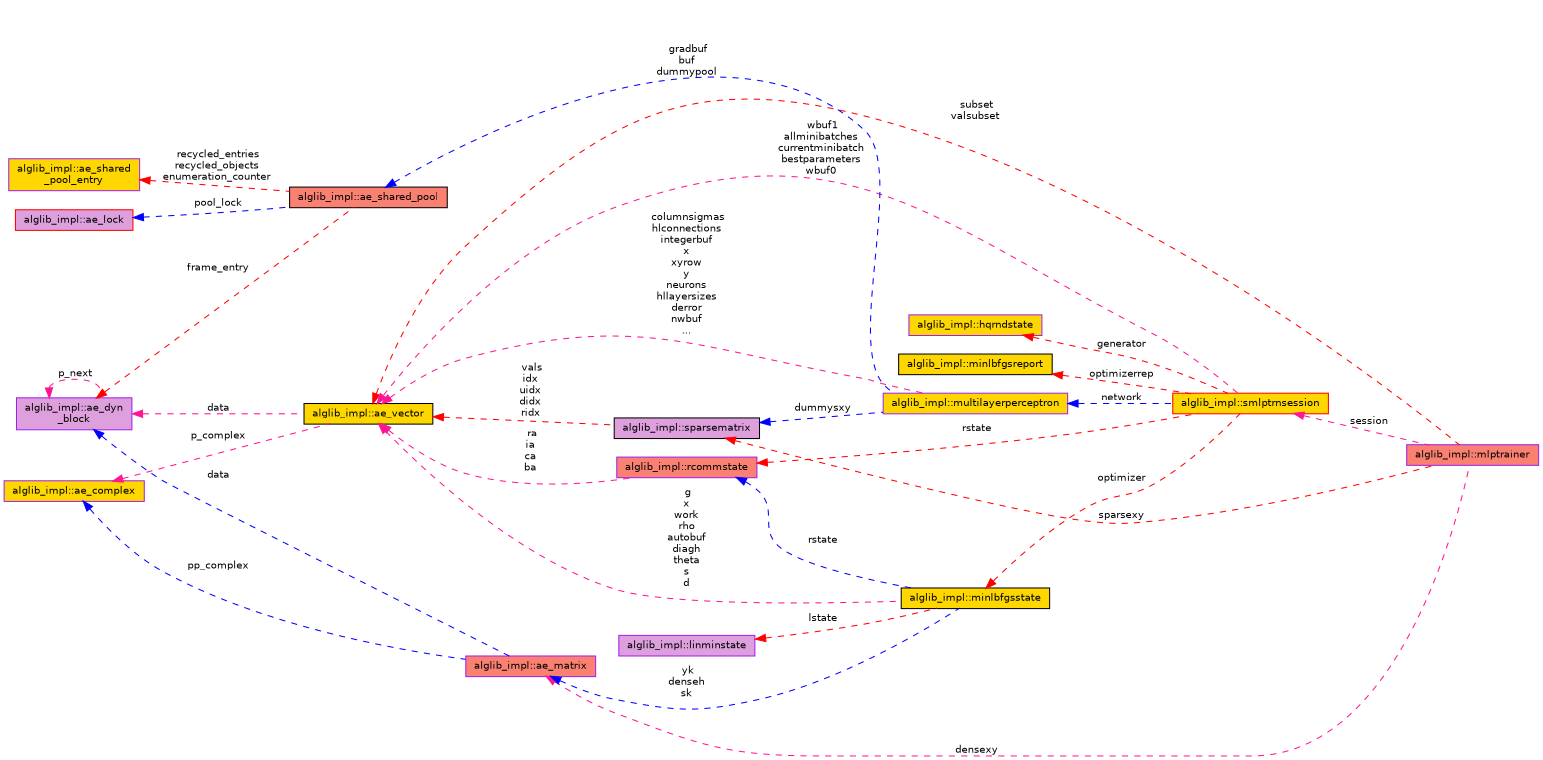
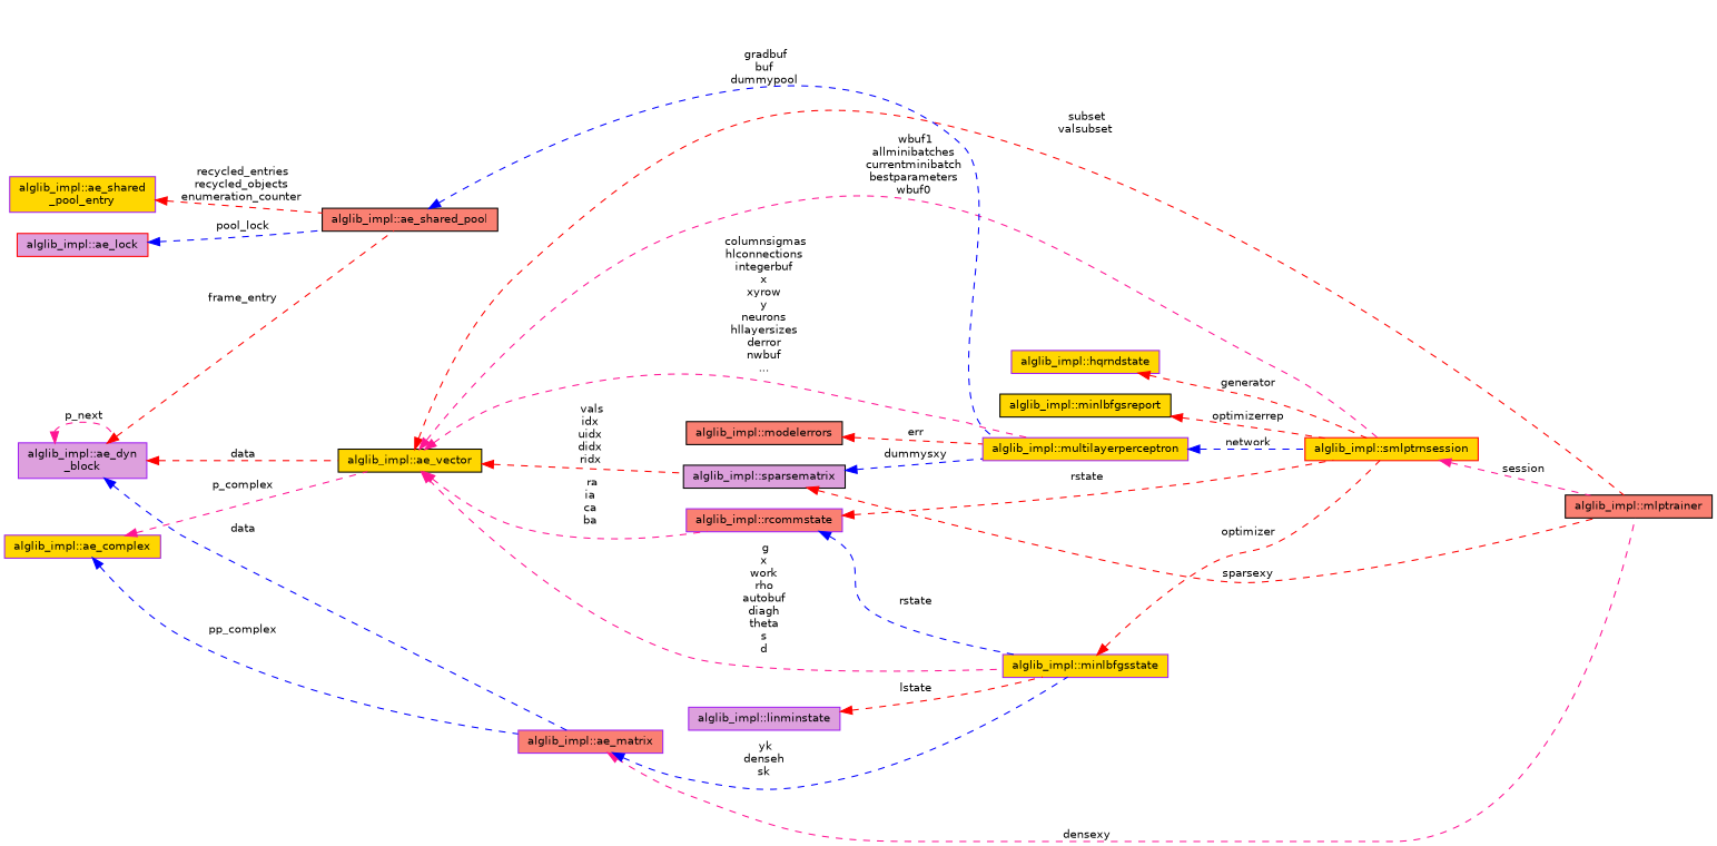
  digraph {
    rankdir=LR
    node [color=purple fillcolor=gold fontname=Helvetica fontsize=10 shape=record style=filled]
    edge [color=red dir=back fontname=Helvetica fontsize=10 labelfontname=Helvetica labelfontsize=10 style=dashed]
-   n1 [fillcolor=salmon fontcolor=black height=0.2 label="alglib_impl::mlptrainer" width=0.4]
+   n1 [color=black fillcolor=salmon fontcolor=black height=0.2 label="alglib_impl::mlptrainer" width=0.4]
    n2 [color=red height=0.2 label="alglib_impl::smlptrnsession" width=0.4]
    n3 [color=black height=0.2 label="alglib_impl::minlbfgsreport" width=0.4]
    n4 [fillcolor=salmon height=0.2 label="alglib_impl::rcommstate" width=0.4]
-   n5 [color=black height=0.2 label="alglib_impl::minlbfgsstate" width=0.4]
+   n5 [height=0.2 label="alglib_impl::minlbfgsstate" width=0.4]
    n6 [color=black height=0.2 label="alglib_impl::ae_vector" width=0.4]
    n7 [height=0.2 label="alglib_impl::multilayerperceptron" width=0.4]
    n8 [color=black fillcolor=plum height=0.2 label="alglib_impl::sparsematrix" width=0.4]
    n9 [fillcolor=plum height=0.2 label="alglib_impl::ae_dyn\l_block" width=0.4]
    n10 [fillcolor=salmon height=0.2 label="alglib_impl::ae_matrix" width=0.4]
    n11 [color=black fillcolor=salmon height=0.2 label="alglib_impl::ae_shared_pool" width=0.4]
    n12 [height=0.2 label="alglib_impl::ae_complex" width=0.4]
    n13 [fillcolor=plum height=0.2 label="alglib_impl::linminstate" width=0.4]
+   n14 [color=black fillcolor=salmon height=0.2 label="alglib_impl::modelerrors" width=0.4]
    n15 [color=red fillcolor=plum height=0.2 label="alglib_impl::ae_lock" width=0.4]
    n16 [height=0.2 label="alglib_impl::ae_shared\l_pool_entry" width=0.4]
    n17 [height=0.2 label="alglib_impl::hqrndstate" width=0.4]
    n2 -> n1 [color=deeppink label=" session"]
    n3 -> n2 [label=" optimizerrep"]
    n4 -> n2 [label=" rstate"]
    n4 -> n5 [color=blue label=" rstate"]
    n5 -> n2 [label=" optimizer"]
    n6 -> n1 [label=" subset\nvalsubset"]
    n6 -> n2 [color=deeppink label=" wbuf1\nallminibatches\ncurrentminibatch\nbestparameters\nwbuf0"]
    n6 -> n4 [color=deeppink label=" ra\nia\nca\nba"]
    n6 -> n5 [color=deeppink label=" g\nx\nwork\nrho\nautobuf\ndiagh\ntheta\ns\nd"]
    n6 -> n7 [color=deeppink label=" columnsigmas\nhlconnections\nintegerbuf\nx\nxyrow\ny\nneurons\nhllayersizes\nderror\nnwbuf\n..."]
    n6 -> n8 [label=" vals\nidx\nuidx\ndidx\nridx"]
    n7 -> n2 [color=blue label=" network"]
    n8 -> n1 [label=" sparsexy"]
    n8 -> n7 [color=blue label=" dummysxy"]
-   n9 -> n6 [color=deeppink label=" data"]
+   n9 -> n6 [label=" data"]
    n9 -> n9 [color=deeppink label=" p_next"]
    n9 -> n10 [color=blue label=" data"]
    n9 -> n11 [label=" frame_entry"]
    n10 -> n1 [color=deeppink label=" densexy"]
    n10 -> n5 [color=blue label=" yk\ndenseh\nsk"]
    n11 -> n7 [color=blue label=" gradbuf\nbuf\ndummypool"]
    n12 -> n6 [color=deeppink label=" p_complex"]
    n12 -> n10 [color=blue label=" pp_complex"]
    n13 -> n5 [label=" lstate"]
+   n14 -> n7 [label=" err"]
    n15 -> n11 [color=blue label=" pool_lock"]
    n16 -> n11 [label=" recycled_entries\nrecycled_objects\nenumeration_counter"]
    n17 -> n2 [label=" generator"]
  }
